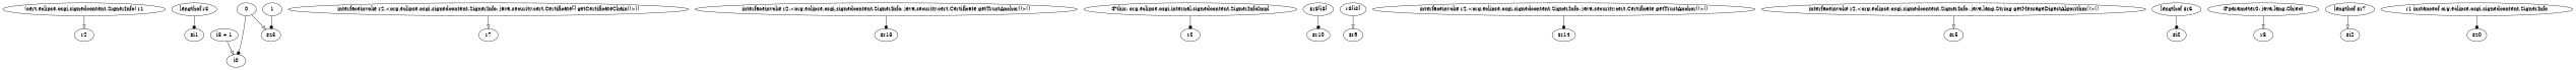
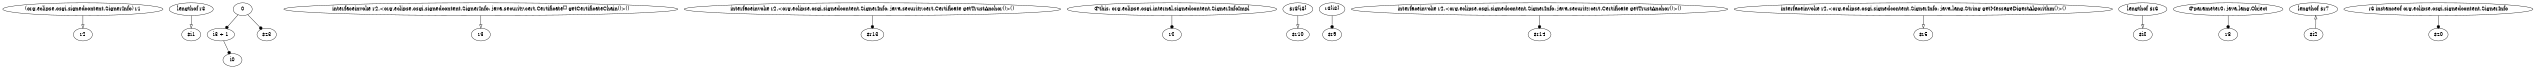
  digraph {
    edge [arrowhead=dot]
-   n1 [label="(cert.eclipse.osgi.signedcontent.SignerInfo) r1"]
+   n1 [label="(org.eclipse.osgi.signedcontent.SignerInfo) r1"]
    n2 [label=r2]
    n3 [label="lengthof r3"]
    n4 [label="$i1"]
    n5 [label="i3 + 1"]
    n6 [label=i0]
    n7 [label="interfaceinvoke r2.<org.eclipse.osgi.signedcontent.SignerInfo: java.security.cert.Certificate[] getCertificateChain()>()"]
-   n8 [label=r7]
+   n8 [label=r3]
    n9 [label=0]
    n10 [label="$z3"]
    n11 [label="interfaceinvoke r2.<org.eclipse.osgi.signedcontent.SignerInfo: java.security.cert.Certificate getTrustAnchor()>()"]
    n12 [label="$r13"]
    n13 [label="@this: org.eclipse.osgi.internal.signedcontent.SignerInfoImpl"]
    n14 [label=r0]
    n15 [label="$r8[i3]"]
    n16 [label="$r10"]
    n17 [label="r3[i3]"]
    n18 [label="$r9"]
    n19 [label="interfaceinvoke r2.<org.eclipse.osgi.signedcontent.SignerInfo: java.security.cert.Certificate getTrustAnchor()>()"]
    n20 [label="$r14"]
    n21 [label="interfaceinvoke r2.<org.eclipse.osgi.signedcontent.SignerInfo: java.lang.String getMessageDigestAlgorithm()>()"]
    n22 [label="$r5"]
    n23 [label="lengthof $r6"]
    n24 [label="$i0"]
    n25 [label="@parameter0: java.lang.Object"]
    n26 [label=r8]
    n27 [label="lengthof $r7"]
    n28 [label="$i2"]
-   n29 [label=1]
-   n30 [label="r1 instanceof org.eclipse.osgi.signedcontent.SignerInfo"]
+   n30 [label="r6 instanceof org.eclipse.osgi.signedcontent.SignerInfo"]
    n31 [label="$z0"]
    n1 -> n2 [arrowhead=onormal]
-   n3 -> n4
-   n5 -> n6 [arrowhead=onormal]
+   n3 -> n4 [arrowhead=onormal]
+   n5 -> n6
    n7 -> n8 [arrowhead=onormal]
-   n9 -> n6
-   n9 -> n10 [arrowhead=onormal]
+   n9 -> n5
+   n9 -> n10
    n11 -> n12
    n13 -> n14
-   n15 -> n16
-   n17 -> n18 [arrowhead=onormal]
+   n15 -> n16 [arrowhead=onormal]
+   n17 -> n18
    n19 -> n20
    n21 -> n22 [arrowhead=onormal]
-   n23 -> n24
-   n25 -> n26 [arrowhead=onormal]
-   n27 -> n28 [arrowhead=onormal]
-   n29 -> n10
+   n23 -> n24 [arrowhead=onormal]
+   n25 -> n26
+   n28 -> n27 [arrowhead=onormal]
    n30 -> n31
  }
